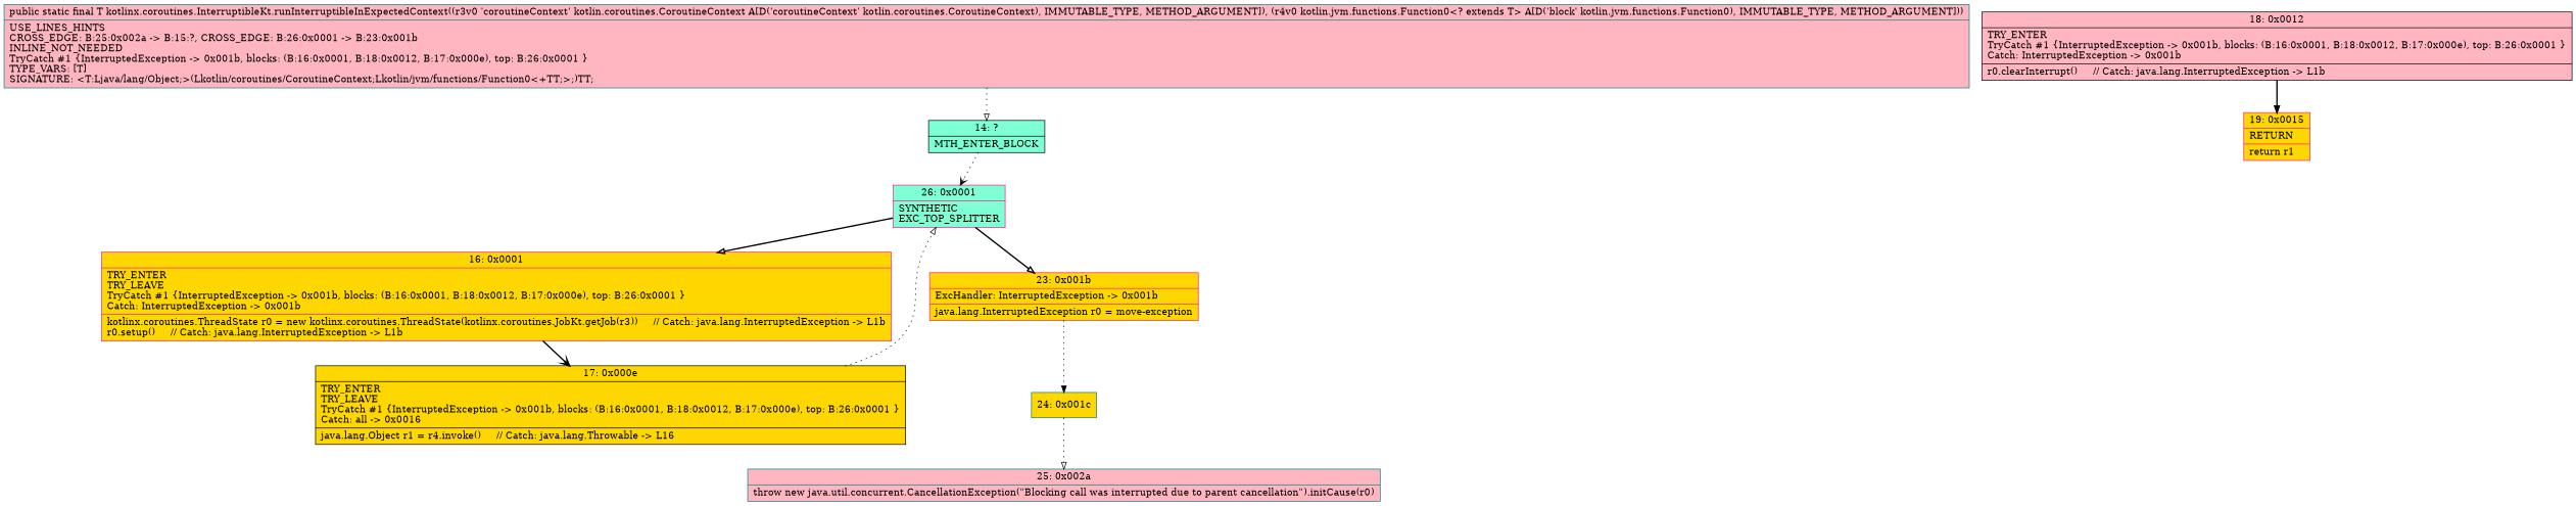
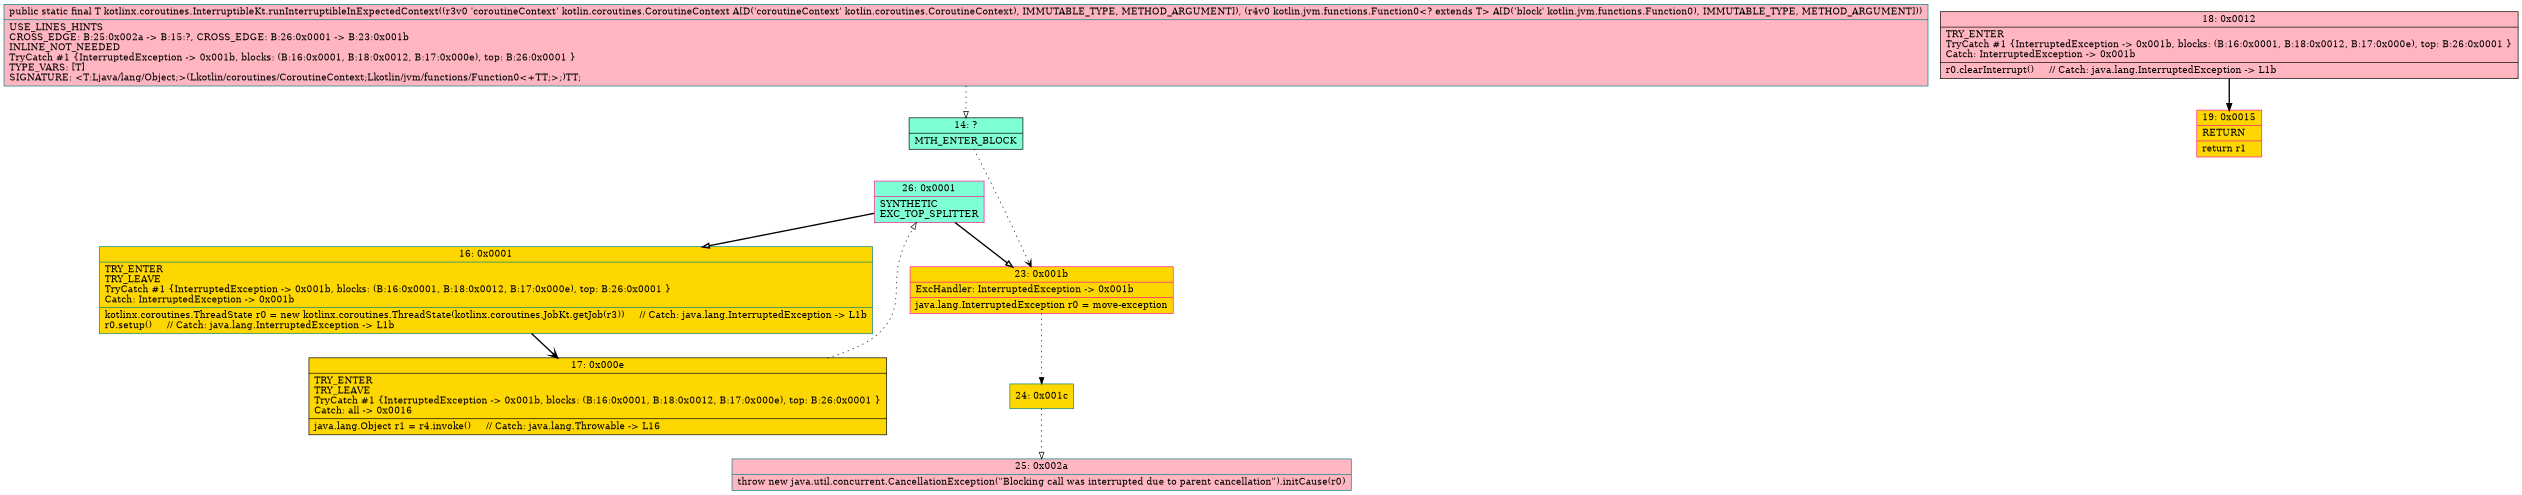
  digraph {
    node [color=teal fillcolor=gold shape=record style=filled]
    edge [arrowhead=onormal style=dotted]
    n1 [color=black fillcolor=aquamarine label="{14\:\ ?|MTH_ENTER_BLOCK\l}"]
    n2 [color=deeppink fillcolor=aquamarine label="{26\:\ 0x0001|SYNTHETIC\lEXC_TOP_SPLITTER\l}"]
-   n3 [color=deeppink label="{16\:\ 0x0001|TRY_ENTER\lTRY_LEAVE\lTryCatch #1 \{InterruptedException \-\> 0x001b, blocks: (B:16:0x0001, B:18:0x0012, B:17:0x000e), top: B:26:0x0001 \}\lCatch: InterruptedException \-\> 0x001b\l|kotlinx.coroutines.ThreadState r0 = new kotlinx.coroutines.ThreadState(kotlinx.coroutines.JobKt.getJob(r3))     \/\/ Catch: java.lang.InterruptedException \-\> L1b\lr0.setup()     \/\/ Catch: java.lang.InterruptedException \-\> L1b\l}"]
+   n3 [label="{16\:\ 0x0001|TRY_ENTER\lTRY_LEAVE\lTryCatch #1 \{InterruptedException \-\> 0x001b, blocks: (B:16:0x0001, B:18:0x0012, B:17:0x000e), top: B:26:0x0001 \}\lCatch: InterruptedException \-\> 0x001b\l|kotlinx.coroutines.ThreadState r0 = new kotlinx.coroutines.ThreadState(kotlinx.coroutines.JobKt.getJob(r3))     \/\/ Catch: java.lang.InterruptedException \-\> L1b\lr0.setup()     \/\/ Catch: java.lang.InterruptedException \-\> L1b\l}"]
    n4 [color=deeppink label="{23\:\ 0x001b|ExcHandler: InterruptedException \-\> 0x001b\l|java.lang.InterruptedException r0 = move\-exception\l}"]
    n5 [color=black label="{17\:\ 0x000e|TRY_ENTER\lTRY_LEAVE\lTryCatch #1 \{InterruptedException \-\> 0x001b, blocks: (B:16:0x0001, B:18:0x0012, B:17:0x000e), top: B:26:0x0001 \}\lCatch: all \-\> 0x0016\l|java.lang.Object r1 = r4.invoke()     \/\/ Catch: java.lang.Throwable \-\> L16\l}"]
    n6 [label="{24\:\ 0x001c}"]
    n7 [color=black fillcolor=lightpink label="{18\:\ 0x0012|TRY_ENTER\lTryCatch #1 \{InterruptedException \-\> 0x001b, blocks: (B:16:0x0001, B:18:0x0012, B:17:0x000e), top: B:26:0x0001 \}\lCatch: InterruptedException \-\> 0x001b\l|r0.clearInterrupt()     \/\/ Catch: java.lang.InterruptedException \-\> L1b\l}"]
    n8 [color=deeppink label="{19\:\ 0x0015|RETURN\l|return r1\l}"]
    n9 [fillcolor=lightpink label="{25\:\ 0x002a|throw new java.util.concurrent.CancellationException(\"Blocking call was interrupted due to parent cancellation\").initCause(r0)\l}"]
    n10 [fillcolor=lightpink label="{public static final T kotlinx.coroutines.InterruptibleKt.runInterruptibleInExpectedContext((r3v0 'coroutineContext' kotlin.coroutines.CoroutineContext A[D('coroutineContext' kotlin.coroutines.CoroutineContext), IMMUTABLE_TYPE, METHOD_ARGUMENT]), (r4v0 kotlin.jvm.functions.Function0\<? extends T\> A[D('block' kotlin.jvm.functions.Function0), IMMUTABLE_TYPE, METHOD_ARGUMENT]))  | USE_LINES_HINTS\lCROSS_EDGE: B:25:0x002a \-\> B:15:?, CROSS_EDGE: B:26:0x0001 \-\> B:23:0x001b\lINLINE_NOT_NEEDED\lTryCatch #1 \{InterruptedException \-\> 0x001b, blocks: (B:16:0x0001, B:18:0x0012, B:17:0x000e), top: B:26:0x0001 \}\lTYPE_VARS: [T]\lSIGNATURE: \<T:Ljava\/lang\/Object;\>(Lkotlin\/coroutines\/CoroutineContext;Lkotlin\/jvm\/functions\/Function0\<+TT;\>;)TT;\l}"]
-   n1 -> n2 [arrowhead=vee]
+   n1 -> n4 [arrowhead=vee]
    n2 -> n3 [style=bold]
    n2 -> n4 [style=bold]
    n3 -> n5 [arrowhead=vee style=bold]
    n4 -> n6 [arrowhead=normal]
    n5 -> n2
    n6 -> n9
    n7 -> n8 [arrowhead=normal style=bold]
    n10 -> n1
  }
